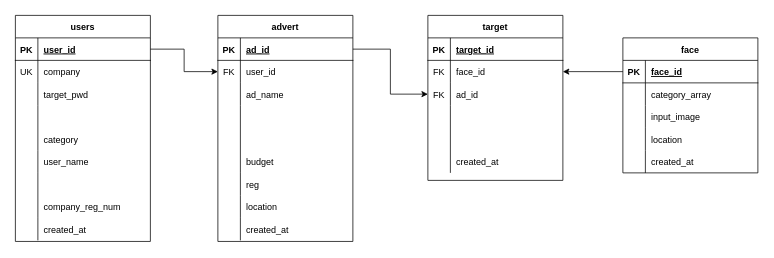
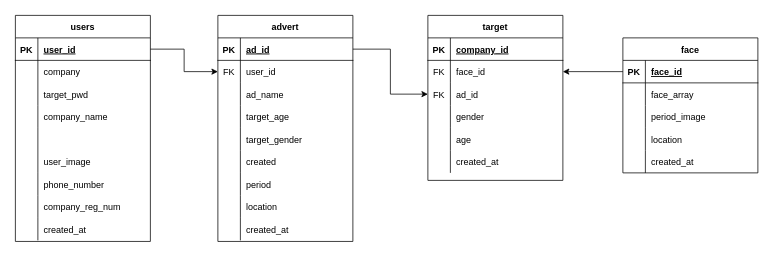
  <mxCell id="0" />
  <mxCell id="1" parent="0" />
  <mxCell id="2" value="users" style="shape=table;startSize=30;container=1;collapsible=1;childLayout=tableLayout;fixedRows=1;rowLines=0;fontStyle=1;align=center;resizeLast=1;" parent="1" vertex="1"><mxGeometry x="20" y="20" width="180" height="301.43" as="geometry" /></mxCell>
  <mxCell id="3" value="" style="shape=partialRectangle;collapsible=0;dropTarget=0;pointerEvents=0;fillColor=none;top=0;left=0;bottom=1;right=0;points=[[0,0.5],[1,0.5]];portConstraint=eastwest;" parent="2" vertex="1"><mxGeometry y="30" width="180" height="30" as="geometry" /></mxCell>
  <mxCell id="4" value="PK" style="shape=partialRectangle;connectable=0;fillColor=none;top=0;left=0;bottom=0;right=0;fontStyle=1;overflow=hidden;" parent="3" vertex="1"><mxGeometry width="30" height="30" as="geometry" /></mxCell>
  <mxCell id="5" value="user_id" style="shape=partialRectangle;connectable=0;fillColor=none;top=0;left=0;bottom=0;right=0;align=left;spacingLeft=6;fontStyle=5;overflow=hidden;" parent="3" vertex="1"><mxGeometry x="30" width="150" height="30" as="geometry" /></mxCell>
  <mxCell id="6" value="" style="shape=partialRectangle;collapsible=0;dropTarget=0;pointerEvents=0;fillColor=none;top=0;left=0;bottom=0;right=0;points=[[0,0.5],[1,0.5]];portConstraint=eastwest;" parent="2" vertex="1"><mxGeometry y="60" width="180" height="30" as="geometry" /></mxCell>
- <mxCell id="7" value="UK" style="shape=partialRectangle;connectable=0;fillColor=none;top=0;left=0;bottom=0;right=0;editable=1;overflow=hidden;" parent="6" vertex="1"><mxGeometry width="30" height="30" as="geometry" /></mxCell>
  <mxCell id="8" value="company" style="shape=partialRectangle;connectable=0;fillColor=none;top=0;left=0;bottom=0;right=0;align=left;spacingLeft=6;overflow=hidden;" parent="6" vertex="1"><mxGeometry x="30" width="150" height="30" as="geometry" /></mxCell>
  <mxCell id="9" value="" style="shape=partialRectangle;collapsible=0;dropTarget=0;pointerEvents=0;fillColor=none;top=0;left=0;bottom=0;right=0;points=[[0,0.5],[1,0.5]];portConstraint=eastwest;" parent="2" vertex="1"><mxGeometry y="90" width="180" height="30" as="geometry" /></mxCell>
  <mxCell id="10" value="" style="shape=partialRectangle;connectable=0;fillColor=none;top=0;left=0;bottom=0;right=0;editable=1;overflow=hidden;" parent="9" vertex="1"><mxGeometry width="30" height="30" as="geometry" /></mxCell>
  <mxCell id="11" value="target_pwd" style="shape=partialRectangle;connectable=0;fillColor=none;top=0;left=0;bottom=0;right=0;align=left;spacingLeft=6;overflow=hidden;" parent="9" vertex="1"><mxGeometry x="30" width="150" height="30" as="geometry" /></mxCell>
  <mxCell id="12" value="" style="shape=partialRectangle;collapsible=0;dropTarget=0;pointerEvents=0;fillColor=none;top=0;left=0;bottom=0;right=0;points=[[0,0.5],[1,0.5]];portConstraint=eastwest;" parent="2" vertex="1"><mxGeometry y="120" width="180" height="30" as="geometry" /></mxCell>
  <mxCell id="13" value="" style="shape=partialRectangle;connectable=0;fillColor=none;top=0;left=0;bottom=0;right=0;editable=1;overflow=hidden;" parent="12" vertex="1"><mxGeometry width="30" height="30" as="geometry" /></mxCell>
+ <mxCell id="14" value="company_name" style="shape=partialRectangle;connectable=0;fillColor=none;top=0;left=0;bottom=0;right=0;align=left;spacingLeft=6;overflow=hidden;" parent="12" vertex="1"><mxGeometry x="30" width="150" height="30" as="geometry" /></mxCell>
  <mxCell id="15" value="" style="shape=partialRectangle;collapsible=0;dropTarget=0;pointerEvents=0;fillColor=none;top=0;left=0;bottom=0;right=0;points=[[0,0.5],[1,0.5]];portConstraint=eastwest;" parent="2" vertex="1"><mxGeometry y="150" width="180" height="30" as="geometry" /></mxCell>
  <mxCell id="16" value="" style="shape=partialRectangle;connectable=0;fillColor=none;top=0;left=0;bottom=0;right=0;editable=1;overflow=hidden;" parent="15" vertex="1"><mxGeometry width="30" height="30" as="geometry" /></mxCell>
- <mxCell id="17" value="category" style="shape=partialRectangle;connectable=0;fillColor=none;top=0;left=0;bottom=0;right=0;align=left;spacingLeft=6;overflow=hidden;" parent="15" vertex="1"><mxGeometry x="30" width="150" height="30" as="geometry" /></mxCell>
  <mxCell id="18" value="" style="shape=partialRectangle;collapsible=0;dropTarget=0;pointerEvents=0;fillColor=none;top=0;left=0;bottom=0;right=0;points=[[0,0.5],[1,0.5]];portConstraint=eastwest;" parent="2" vertex="1"><mxGeometry y="180" width="180" height="30" as="geometry" /></mxCell>
  <mxCell id="19" value="" style="shape=partialRectangle;connectable=0;fillColor=none;top=0;left=0;bottom=0;right=0;editable=1;overflow=hidden;" parent="18" vertex="1"><mxGeometry width="30" height="30" as="geometry" /></mxCell>
- <mxCell id="20" value="user_name" style="shape=partialRectangle;connectable=0;fillColor=none;top=0;left=0;bottom=0;right=0;align=left;spacingLeft=6;overflow=hidden;" parent="18" vertex="1"><mxGeometry x="30" width="150" height="30" as="geometry" /></mxCell>
+ <mxCell id="20" value="user_image" style="shape=partialRectangle;connectable=0;fillColor=none;top=0;left=0;bottom=0;right=0;align=left;spacingLeft=6;overflow=hidden;" parent="18" vertex="1"><mxGeometry x="30" width="150" height="30" as="geometry" /></mxCell>
  <mxCell id="21" value="" style="shape=partialRectangle;collapsible=0;dropTarget=0;pointerEvents=0;fillColor=none;top=0;left=0;bottom=0;right=0;points=[[0,0.5],[1,0.5]];portConstraint=eastwest;" parent="2" vertex="1"><mxGeometry y="210" width="180" height="30" as="geometry" /></mxCell>
  <mxCell id="22" value="" style="shape=partialRectangle;connectable=0;fillColor=none;top=0;left=0;bottom=0;right=0;editable=1;overflow=hidden;" parent="21" vertex="1"><mxGeometry width="30" height="30" as="geometry" /></mxCell>
+ <mxCell id="23" value="phone_number" style="shape=partialRectangle;connectable=0;fillColor=none;top=0;left=0;bottom=0;right=0;align=left;spacingLeft=6;overflow=hidden;" parent="21" vertex="1"><mxGeometry x="30" width="150" height="30" as="geometry" /></mxCell>
  <mxCell id="24" value="" style="shape=partialRectangle;collapsible=0;dropTarget=0;pointerEvents=0;fillColor=none;top=0;left=0;bottom=0;right=0;points=[[0,0.5],[1,0.5]];portConstraint=eastwest;" parent="2" vertex="1"><mxGeometry y="240" width="180" height="30" as="geometry" /></mxCell>
  <mxCell id="25" value="" style="shape=partialRectangle;connectable=0;fillColor=none;top=0;left=0;bottom=0;right=0;editable=1;overflow=hidden;" parent="24" vertex="1"><mxGeometry width="30" height="30" as="geometry" /></mxCell>
  <mxCell id="26" value="company_reg_num" style="shape=partialRectangle;connectable=0;fillColor=none;top=0;left=0;bottom=0;right=0;align=left;spacingLeft=6;overflow=hidden;" parent="24" vertex="1"><mxGeometry x="30" width="150" height="30" as="geometry" /></mxCell>
  <mxCell id="27" value="" style="shape=partialRectangle;collapsible=0;dropTarget=0;pointerEvents=0;fillColor=none;top=0;left=0;bottom=0;right=0;points=[[0,0.5],[1,0.5]];portConstraint=eastwest;" parent="2" vertex="1"><mxGeometry y="270" width="180" height="30" as="geometry" /></mxCell>
  <mxCell id="28" value="" style="shape=partialRectangle;connectable=0;fillColor=none;top=0;left=0;bottom=0;right=0;editable=1;overflow=hidden;" parent="27" vertex="1"><mxGeometry width="30" height="30" as="geometry" /></mxCell>
  <mxCell id="29" value="created_at" style="shape=partialRectangle;connectable=0;fillColor=none;top=0;left=0;bottom=0;right=0;align=left;spacingLeft=6;overflow=hidden;" parent="27" vertex="1"><mxGeometry x="30" width="150" height="30" as="geometry" /></mxCell>
  <mxCell id="30" value="advert" style="shape=table;startSize=30;container=1;collapsible=1;childLayout=tableLayout;fixedRows=1;rowLines=0;fontStyle=1;align=center;resizeLast=1;" parent="1" vertex="1"><mxGeometry x="290" y="20" width="180" height="301.43" as="geometry" /></mxCell>
  <mxCell id="31" value="" style="shape=partialRectangle;collapsible=0;dropTarget=0;pointerEvents=0;fillColor=none;top=0;left=0;bottom=1;right=0;points=[[0,0.5],[1,0.5]];portConstraint=eastwest;" parent="30" vertex="1"><mxGeometry y="30" width="180" height="30" as="geometry" /></mxCell>
  <mxCell id="32" value="PK" style="shape=partialRectangle;connectable=0;fillColor=none;top=0;left=0;bottom=0;right=0;fontStyle=1;overflow=hidden;" parent="31" vertex="1"><mxGeometry width="30" height="30" as="geometry" /></mxCell>
  <mxCell id="33" value="ad_id" style="shape=partialRectangle;connectable=0;fillColor=none;top=0;left=0;bottom=0;right=0;align=left;spacingLeft=6;fontStyle=5;overflow=hidden;" parent="31" vertex="1"><mxGeometry x="30" width="150" height="30" as="geometry" /></mxCell>
  <mxCell id="34" value="" style="shape=partialRectangle;collapsible=0;dropTarget=0;pointerEvents=0;fillColor=none;top=0;left=0;bottom=0;right=0;points=[[0,0.5],[1,0.5]];portConstraint=eastwest;" parent="30" vertex="1"><mxGeometry y="60" width="180" height="30" as="geometry" /></mxCell>
  <mxCell id="35" value="FK" style="shape=partialRectangle;connectable=0;fillColor=none;top=0;left=0;bottom=0;right=0;editable=1;overflow=hidden;" parent="34" vertex="1"><mxGeometry width="30" height="30" as="geometry" /></mxCell>
  <mxCell id="36" value="user_id" style="shape=partialRectangle;connectable=0;fillColor=none;top=0;left=0;bottom=0;right=0;align=left;spacingLeft=6;overflow=hidden;" parent="34" vertex="1"><mxGeometry x="30" width="150" height="30" as="geometry" /></mxCell>
  <mxCell id="37" value="" style="shape=partialRectangle;collapsible=0;dropTarget=0;pointerEvents=0;fillColor=none;top=0;left=0;bottom=0;right=0;points=[[0,0.5],[1,0.5]];portConstraint=eastwest;" parent="30" vertex="1"><mxGeometry y="90" width="180" height="30" as="geometry" /></mxCell>
  <mxCell id="38" value="" style="shape=partialRectangle;connectable=0;fillColor=none;top=0;left=0;bottom=0;right=0;editable=1;overflow=hidden;" parent="37" vertex="1"><mxGeometry width="30" height="30" as="geometry" /></mxCell>
  <mxCell id="39" value="ad_name" style="shape=partialRectangle;connectable=0;fillColor=none;top=0;left=0;bottom=0;right=0;align=left;spacingLeft=6;overflow=hidden;" parent="37" vertex="1"><mxGeometry x="30" width="150" height="30" as="geometry" /></mxCell>
  <mxCell id="40" value="" style="shape=partialRectangle;collapsible=0;dropTarget=0;pointerEvents=0;fillColor=none;top=0;left=0;bottom=0;right=0;points=[[0,0.5],[1,0.5]];portConstraint=eastwest;" parent="30" vertex="1"><mxGeometry y="120" width="180" height="30" as="geometry" /></mxCell>
  <mxCell id="41" value="" style="shape=partialRectangle;connectable=0;fillColor=none;top=0;left=0;bottom=0;right=0;editable=1;overflow=hidden;" parent="40" vertex="1"><mxGeometry width="30" height="30" as="geometry" /></mxCell>
+ <mxCell id="42" value="target_age" style="shape=partialRectangle;connectable=0;fillColor=none;top=0;left=0;bottom=0;right=0;align=left;spacingLeft=6;overflow=hidden;" parent="40" vertex="1"><mxGeometry x="30" width="150" height="30" as="geometry" /></mxCell>
  <mxCell id="43" value="" style="shape=partialRectangle;collapsible=0;dropTarget=0;pointerEvents=0;fillColor=none;top=0;left=0;bottom=0;right=0;points=[[0,0.5],[1,0.5]];portConstraint=eastwest;" parent="30" vertex="1"><mxGeometry y="150" width="180" height="30" as="geometry" /></mxCell>
  <mxCell id="44" value="" style="shape=partialRectangle;connectable=0;fillColor=none;top=0;left=0;bottom=0;right=0;editable=1;overflow=hidden;" parent="43" vertex="1"><mxGeometry width="30" height="30" as="geometry" /></mxCell>
+ <mxCell id="45" value="target_gender" style="shape=partialRectangle;connectable=0;fillColor=none;top=0;left=0;bottom=0;right=0;align=left;spacingLeft=6;overflow=hidden;" parent="43" vertex="1"><mxGeometry x="30" width="150" height="30" as="geometry" /></mxCell>
  <mxCell id="46" value="" style="shape=partialRectangle;collapsible=0;dropTarget=0;pointerEvents=0;fillColor=none;top=0;left=0;bottom=0;right=0;points=[[0,0.5],[1,0.5]];portConstraint=eastwest;" parent="30" vertex="1"><mxGeometry y="180" width="180" height="30" as="geometry" /></mxCell>
  <mxCell id="47" value="" style="shape=partialRectangle;connectable=0;fillColor=none;top=0;left=0;bottom=0;right=0;editable=1;overflow=hidden;" parent="46" vertex="1"><mxGeometry width="30" height="30" as="geometry" /></mxCell>
- <mxCell id="48" value="budget" style="shape=partialRectangle;connectable=0;fillColor=none;top=0;left=0;bottom=0;right=0;align=left;spacingLeft=6;overflow=hidden;" parent="46" vertex="1"><mxGeometry x="30" width="150" height="30" as="geometry" /></mxCell>
+ <mxCell id="48" value="created" style="shape=partialRectangle;connectable=0;fillColor=none;top=0;left=0;bottom=0;right=0;align=left;spacingLeft=6;overflow=hidden;" parent="46" vertex="1"><mxGeometry x="30" width="150" height="30" as="geometry" /></mxCell>
  <mxCell id="49" value="" style="shape=partialRectangle;collapsible=0;dropTarget=0;pointerEvents=0;fillColor=none;top=0;left=0;bottom=0;right=0;points=[[0,0.5],[1,0.5]];portConstraint=eastwest;" parent="30" vertex="1"><mxGeometry y="210" width="180" height="30" as="geometry" /></mxCell>
  <mxCell id="50" value="" style="shape=partialRectangle;connectable=0;fillColor=none;top=0;left=0;bottom=0;right=0;editable=1;overflow=hidden;" parent="49" vertex="1"><mxGeometry width="30" height="30" as="geometry" /></mxCell>
- <mxCell id="51" value="reg" style="shape=partialRectangle;connectable=0;fillColor=none;top=0;left=0;bottom=0;right=0;align=left;spacingLeft=6;overflow=hidden;" parent="49" vertex="1"><mxGeometry x="30" width="150" height="30" as="geometry" /></mxCell>
+ <mxCell id="51" value="period" style="shape=partialRectangle;connectable=0;fillColor=none;top=0;left=0;bottom=0;right=0;align=left;spacingLeft=6;overflow=hidden;" parent="49" vertex="1"><mxGeometry x="30" width="150" height="30" as="geometry" /></mxCell>
  <mxCell id="52" value="" style="shape=partialRectangle;collapsible=0;dropTarget=0;pointerEvents=0;fillColor=none;top=0;left=0;bottom=0;right=0;points=[[0,0.5],[1,0.5]];portConstraint=eastwest;" parent="30" vertex="1"><mxGeometry y="240" width="180" height="30" as="geometry" /></mxCell>
  <mxCell id="53" value="" style="shape=partialRectangle;connectable=0;fillColor=none;top=0;left=0;bottom=0;right=0;editable=1;overflow=hidden;" parent="52" vertex="1"><mxGeometry width="30" height="30" as="geometry" /></mxCell>
  <mxCell id="54" value="location" style="shape=partialRectangle;connectable=0;fillColor=none;top=0;left=0;bottom=0;right=0;align=left;spacingLeft=6;overflow=hidden;" parent="52" vertex="1"><mxGeometry x="30" width="150" height="30" as="geometry" /></mxCell>
  <mxCell id="55" value="" style="shape=partialRectangle;collapsible=0;dropTarget=0;pointerEvents=0;fillColor=none;top=0;left=0;bottom=0;right=0;points=[[0,0.5],[1,0.5]];portConstraint=eastwest;" parent="30" vertex="1"><mxGeometry y="270" width="180" height="30" as="geometry" /></mxCell>
  <mxCell id="56" value="" style="shape=partialRectangle;connectable=0;fillColor=none;top=0;left=0;bottom=0;right=0;editable=1;overflow=hidden;" parent="55" vertex="1"><mxGeometry width="30" height="30" as="geometry" /></mxCell>
  <mxCell id="57" value="created_at" style="shape=partialRectangle;connectable=0;fillColor=none;top=0;left=0;bottom=0;right=0;align=left;spacingLeft=6;overflow=hidden;" parent="55" vertex="1"><mxGeometry x="30" width="150" height="30" as="geometry" /></mxCell>
  <mxCell id="58" value="target" style="shape=table;startSize=30;container=1;collapsible=1;childLayout=tableLayout;fixedRows=1;rowLines=0;fontStyle=1;align=center;resizeLast=1;" parent="1" vertex="1"><mxGeometry x="570" y="20" width="180" height="220" as="geometry" /></mxCell>
  <mxCell id="59" value="" style="shape=partialRectangle;collapsible=0;dropTarget=0;pointerEvents=0;fillColor=none;top=0;left=0;bottom=1;right=0;points=[[0,0.5],[1,0.5]];portConstraint=eastwest;" parent="58" vertex="1"><mxGeometry y="30" width="180" height="30" as="geometry" /></mxCell>
  <mxCell id="60" value="PK" style="shape=partialRectangle;connectable=0;fillColor=none;top=0;left=0;bottom=0;right=0;fontStyle=1;overflow=hidden;" parent="59" vertex="1"><mxGeometry width="30" height="30" as="geometry" /></mxCell>
- <mxCell id="61" value="target_id" style="shape=partialRectangle;connectable=0;fillColor=none;top=0;left=0;bottom=0;right=0;align=left;spacingLeft=6;fontStyle=5;overflow=hidden;" parent="59" vertex="1"><mxGeometry x="30" width="150" height="30" as="geometry" /></mxCell>
+ <mxCell id="61" value="company_id" style="shape=partialRectangle;connectable=0;fillColor=none;top=0;left=0;bottom=0;right=0;align=left;spacingLeft=6;fontStyle=5;overflow=hidden;" parent="59" vertex="1"><mxGeometry x="30" width="150" height="30" as="geometry" /></mxCell>
  <mxCell id="62" value="" style="shape=partialRectangle;collapsible=0;dropTarget=0;pointerEvents=0;fillColor=none;top=0;left=0;bottom=0;right=0;points=[[0,0.5],[1,0.5]];portConstraint=eastwest;" parent="58" vertex="1"><mxGeometry y="60" width="180" height="30" as="geometry" /></mxCell>
  <mxCell id="63" value="FK" style="shape=partialRectangle;connectable=0;fillColor=none;top=0;left=0;bottom=0;right=0;editable=1;overflow=hidden;" parent="62" vertex="1"><mxGeometry width="30" height="30" as="geometry" /></mxCell>
  <mxCell id="64" value="face_id" style="shape=partialRectangle;connectable=0;fillColor=none;top=0;left=0;bottom=0;right=0;align=left;spacingLeft=6;overflow=hidden;" parent="62" vertex="1"><mxGeometry x="30" width="150" height="30" as="geometry" /></mxCell>
  <mxCell id="65" value="" style="shape=partialRectangle;collapsible=0;dropTarget=0;pointerEvents=0;fillColor=none;top=0;left=0;bottom=0;right=0;points=[[0,0.5],[1,0.5]];portConstraint=eastwest;" parent="58" vertex="1"><mxGeometry y="90" width="180" height="30" as="geometry" /></mxCell>
  <mxCell id="66" value="FK" style="shape=partialRectangle;connectable=0;fillColor=none;top=0;left=0;bottom=0;right=0;editable=1;overflow=hidden;" parent="65" vertex="1"><mxGeometry width="30" height="30" as="geometry" /></mxCell>
  <mxCell id="67" value="ad_id" style="shape=partialRectangle;connectable=0;fillColor=none;top=0;left=0;bottom=0;right=0;align=left;spacingLeft=6;overflow=hidden;" parent="65" vertex="1"><mxGeometry x="30" width="150" height="30" as="geometry" /></mxCell>
  <mxCell id="68" value="" style="shape=partialRectangle;collapsible=0;dropTarget=0;pointerEvents=0;fillColor=none;top=0;left=0;bottom=0;right=0;points=[[0,0.5],[1,0.5]];portConstraint=eastwest;" parent="58" vertex="1"><mxGeometry y="120" width="180" height="30" as="geometry" /></mxCell>
  <mxCell id="69" value="" style="shape=partialRectangle;connectable=0;fillColor=none;top=0;left=0;bottom=0;right=0;editable=1;overflow=hidden;" parent="68" vertex="1"><mxGeometry width="30" height="30" as="geometry" /></mxCell>
+ <mxCell id="70" value="gender" style="shape=partialRectangle;connectable=0;fillColor=none;top=0;left=0;bottom=0;right=0;align=left;spacingLeft=6;overflow=hidden;" parent="68" vertex="1"><mxGeometry x="30" width="150" height="30" as="geometry" /></mxCell>
  <mxCell id="71" value="" style="shape=partialRectangle;collapsible=0;dropTarget=0;pointerEvents=0;fillColor=none;top=0;left=0;bottom=0;right=0;points=[[0,0.5],[1,0.5]];portConstraint=eastwest;" parent="58" vertex="1"><mxGeometry y="150" width="180" height="30" as="geometry" /></mxCell>
  <mxCell id="72" value="" style="shape=partialRectangle;connectable=0;fillColor=none;top=0;left=0;bottom=0;right=0;editable=1;overflow=hidden;" parent="71" vertex="1"><mxGeometry width="30" height="30" as="geometry" /></mxCell>
+ <mxCell id="73" value="age" style="shape=partialRectangle;connectable=0;fillColor=none;top=0;left=0;bottom=0;right=0;align=left;spacingLeft=6;overflow=hidden;" parent="71" vertex="1"><mxGeometry x="30" width="150" height="30" as="geometry" /></mxCell>
  <mxCell id="74" value="" style="shape=partialRectangle;collapsible=0;dropTarget=0;pointerEvents=0;fillColor=none;top=0;left=0;bottom=0;right=0;points=[[0,0.5],[1,0.5]];portConstraint=eastwest;" parent="58" vertex="1"><mxGeometry y="180" width="180" height="30" as="geometry" /></mxCell>
  <mxCell id="75" value="" style="shape=partialRectangle;connectable=0;fillColor=none;top=0;left=0;bottom=0;right=0;editable=1;overflow=hidden;" parent="74" vertex="1"><mxGeometry width="30" height="30" as="geometry" /></mxCell>
  <mxCell id="76" value="created_at" style="shape=partialRectangle;connectable=0;fillColor=none;top=0;left=0;bottom=0;right=0;align=left;spacingLeft=6;overflow=hidden;" parent="74" vertex="1"><mxGeometry x="30" width="150" height="30" as="geometry" /></mxCell>
  <mxCell id="77" value="face" style="shape=table;startSize=30;container=1;collapsible=1;childLayout=tableLayout;fixedRows=1;rowLines=0;fontStyle=1;align=center;resizeLast=1;" parent="1" vertex="1"><mxGeometry x="830" y="50.002" width="180" height="180" as="geometry" /></mxCell>
  <mxCell id="78" value="" style="shape=partialRectangle;collapsible=0;dropTarget=0;pointerEvents=0;fillColor=none;top=0;left=0;bottom=1;right=0;points=[[0,0.5],[1,0.5]];portConstraint=eastwest;" parent="77" vertex="1"><mxGeometry y="30" width="180" height="30" as="geometry" /></mxCell>
  <mxCell id="79" value="PK" style="shape=partialRectangle;connectable=0;fillColor=none;top=0;left=0;bottom=0;right=0;fontStyle=1;overflow=hidden;" parent="78" vertex="1"><mxGeometry width="30" height="30" as="geometry" /></mxCell>
  <mxCell id="80" value="face_id" style="shape=partialRectangle;connectable=0;fillColor=none;top=0;left=0;bottom=0;right=0;align=left;spacingLeft=6;fontStyle=5;overflow=hidden;" parent="78" vertex="1"><mxGeometry x="30" width="150" height="30" as="geometry" /></mxCell>
  <mxCell id="81" value="" style="shape=partialRectangle;collapsible=0;dropTarget=0;pointerEvents=0;fillColor=none;top=0;left=0;bottom=0;right=0;points=[[0,0.5],[1,0.5]];portConstraint=eastwest;" parent="77" vertex="1"><mxGeometry y="60" width="180" height="30" as="geometry" /></mxCell>
  <mxCell id="82" value="" style="shape=partialRectangle;connectable=0;fillColor=none;top=0;left=0;bottom=0;right=0;editable=1;overflow=hidden;" parent="81" vertex="1"><mxGeometry width="30" height="30" as="geometry" /></mxCell>
- <mxCell id="83" value="category_array" style="shape=partialRectangle;connectable=0;fillColor=none;top=0;left=0;bottom=0;right=0;align=left;spacingLeft=6;overflow=hidden;" parent="81" vertex="1"><mxGeometry x="30" width="150" height="30" as="geometry" /></mxCell>
+ <mxCell id="83" value="face_array" style="shape=partialRectangle;connectable=0;fillColor=none;top=0;left=0;bottom=0;right=0;align=left;spacingLeft=6;overflow=hidden;" parent="81" vertex="1"><mxGeometry x="30" width="150" height="30" as="geometry" /></mxCell>
  <mxCell id="84" value="" style="shape=partialRectangle;collapsible=0;dropTarget=0;pointerEvents=0;fillColor=none;top=0;left=0;bottom=0;right=0;points=[[0,0.5],[1,0.5]];portConstraint=eastwest;" parent="77" vertex="1"><mxGeometry y="90" width="180" height="30" as="geometry" /></mxCell>
  <mxCell id="85" value="" style="shape=partialRectangle;connectable=0;fillColor=none;top=0;left=0;bottom=0;right=0;editable=1;overflow=hidden;" parent="84" vertex="1"><mxGeometry width="30" height="30" as="geometry" /></mxCell>
- <mxCell id="86" value="input_image" style="shape=partialRectangle;connectable=0;fillColor=none;top=0;left=0;bottom=0;right=0;align=left;spacingLeft=6;overflow=hidden;" parent="84" vertex="1"><mxGeometry x="30" width="150" height="30" as="geometry" /></mxCell>
+ <mxCell id="86" value="period_image" style="shape=partialRectangle;connectable=0;fillColor=none;top=0;left=0;bottom=0;right=0;align=left;spacingLeft=6;overflow=hidden;" parent="84" vertex="1"><mxGeometry x="30" width="150" height="30" as="geometry" /></mxCell>
  <mxCell id="87" value="" style="shape=partialRectangle;collapsible=0;dropTarget=0;pointerEvents=0;fillColor=none;top=0;left=0;bottom=0;right=0;points=[[0,0.5],[1,0.5]];portConstraint=eastwest;" parent="77" vertex="1"><mxGeometry y="120" width="180" height="30" as="geometry" /></mxCell>
  <mxCell id="88" value="" style="shape=partialRectangle;connectable=0;fillColor=none;top=0;left=0;bottom=0;right=0;editable=1;overflow=hidden;" parent="87" vertex="1"><mxGeometry width="30" height="30" as="geometry" /></mxCell>
  <mxCell id="89" value="location" style="shape=partialRectangle;connectable=0;fillColor=none;top=0;left=0;bottom=0;right=0;align=left;spacingLeft=6;overflow=hidden;" parent="87" vertex="1"><mxGeometry x="30" width="150" height="30" as="geometry" /></mxCell>
  <mxCell id="90" value="" style="shape=partialRectangle;collapsible=0;dropTarget=0;pointerEvents=0;fillColor=none;top=0;left=0;bottom=0;right=0;points=[[0,0.5],[1,0.5]];portConstraint=eastwest;" parent="77" vertex="1"><mxGeometry y="150" width="180" height="30" as="geometry" /></mxCell>
  <mxCell id="91" value="" style="shape=partialRectangle;connectable=0;fillColor=none;top=0;left=0;bottom=0;right=0;editable=1;overflow=hidden;" parent="90" vertex="1"><mxGeometry width="30" height="30" as="geometry" /></mxCell>
  <mxCell id="92" value="created_at" style="shape=partialRectangle;connectable=0;fillColor=none;top=0;left=0;bottom=0;right=0;align=left;spacingLeft=6;overflow=hidden;" parent="90" vertex="1"><mxGeometry x="30" width="150" height="30" as="geometry" /></mxCell>
  <mxCell id="93" style="edgeStyle=orthogonalEdgeStyle;rounded=0;orthogonalLoop=1;jettySize=auto;html=1;entryX=1;entryY=0.5;entryDx=0;entryDy=0;" parent="1" source="78" target="62" edge="1"><mxGeometry relative="1" as="geometry" /></mxCell>
  <mxCell id="94" style="edgeStyle=orthogonalEdgeStyle;rounded=0;orthogonalLoop=1;jettySize=auto;html=1;entryX=0;entryY=0.5;entryDx=0;entryDy=0;" parent="1" source="31" target="65" edge="1"><mxGeometry relative="1" as="geometry" /></mxCell>
  <mxCell id="95" style="edgeStyle=orthogonalEdgeStyle;rounded=0;orthogonalLoop=1;jettySize=auto;html=1;entryX=0;entryY=0.5;entryDx=0;entryDy=0;" parent="1" source="3" target="34" edge="1"><mxGeometry relative="1" as="geometry" /></mxCell>
